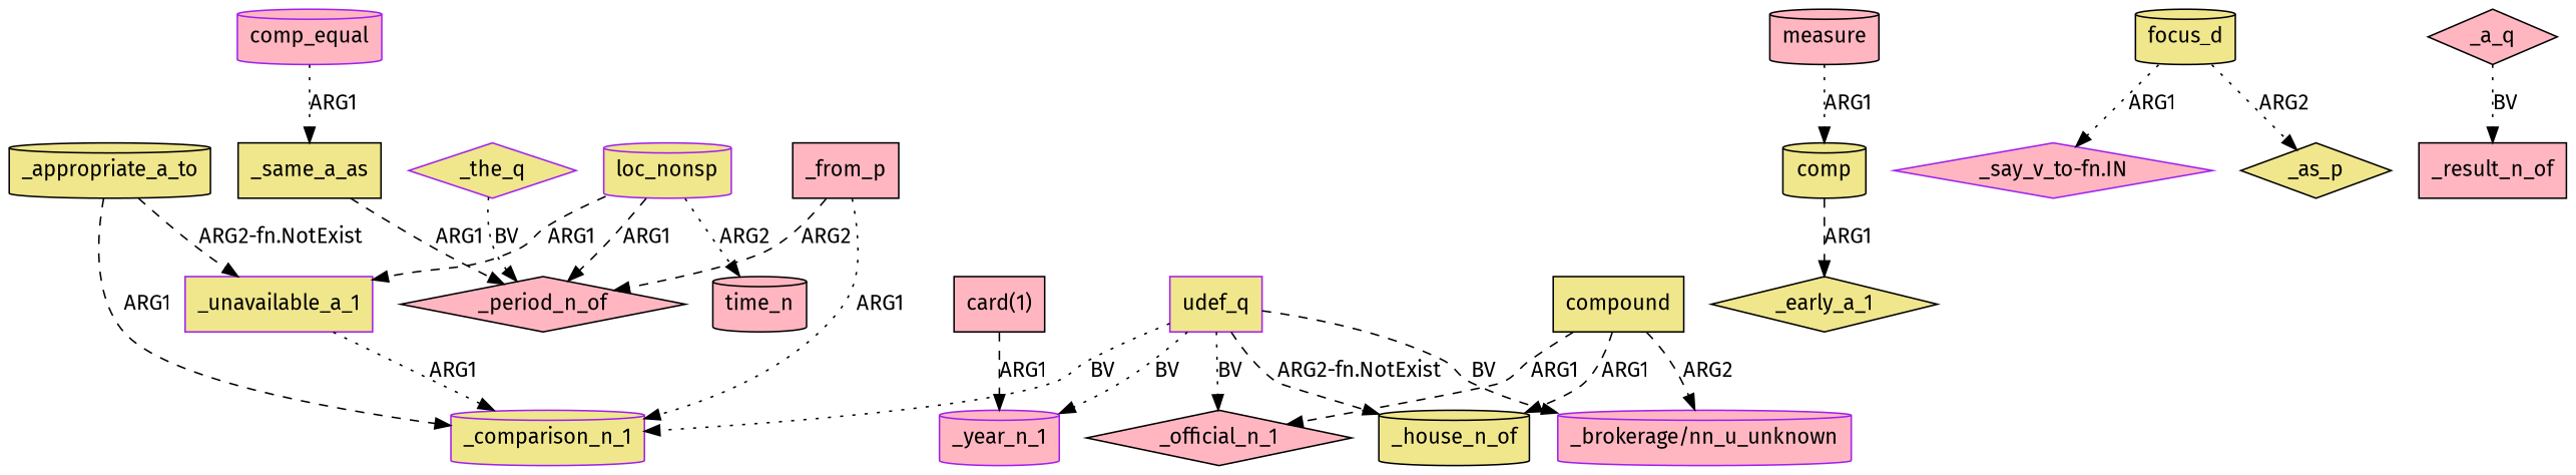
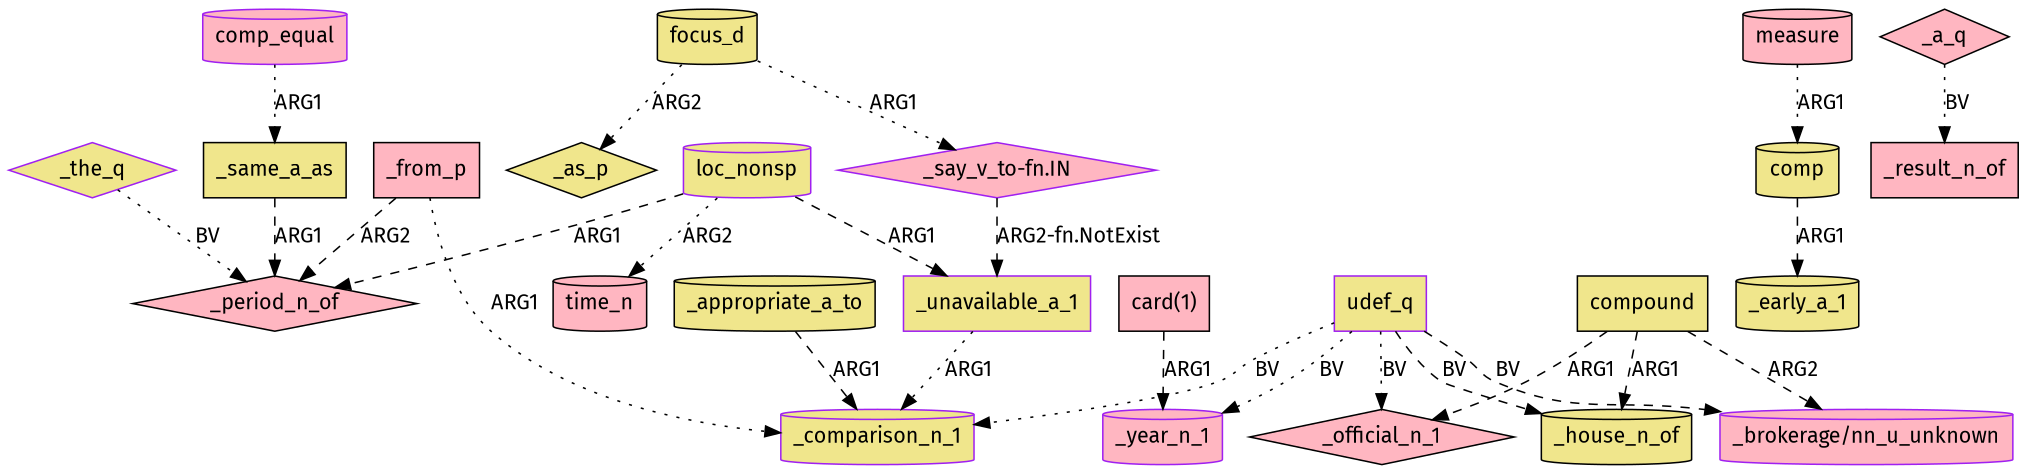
  digraph {
    fontname="Fira Sans"
    node [color=black fillcolor=khaki fontname="Fira Sans" shape=cylinder style=filled]
    edge [fontname="Fira Sans" style=dashed]
    _same_a_as [shape=box]
    _period_n_of [fillcolor=lightpink shape=diamond]
    measure [fillcolor=lightpink]
    comp
    _year_n_1 [color=purple fillcolor=lightpink]
-   _early_a_1 [shape=diamond]
+   _early_a_1
    time_n [fillcolor=lightpink]
    "_say_v_to-fn.IN" [color=purple fillcolor=lightpink shape=diamond]
    _unavailable_a_1 [color=purple shape=box]
    _official_n_1 [fillcolor=lightpink shape=diamond]
    _comparison_n_1 [color=purple]
    focus_d
    _as_p [shape=diamond]
    _result_n_of [fillcolor=lightpink shape=box]
    _a_q [fillcolor=lightpink shape=diamond]
    _from_p [fillcolor=lightpink shape=box]
    _appropriate_a_to
    compound [shape=box]
    "_brokerage/nn_u_unknown" [color=purple fillcolor=lightpink]
    _house_n_of
    loc_nonsp [color=purple]
    udef_q [color=purple shape=box]
    _the_q [color=purple shape=diamond]
    comp_equal [color=purple fillcolor=lightpink]
    "card(1)" [fillcolor=lightpink shape=box]
    _same_a_as -> _period_n_of [label=ARG1]
    measure -> comp [label=ARG1 style=dotted]
    comp -> _early_a_1 [label=ARG1]
-   _appropriate_a_to -> _unavailable_a_1 [label="ARG2-fn.NotExist"]
+   "_say_v_to-fn.IN" -> _unavailable_a_1 [label="ARG2-fn.NotExist"]
    _unavailable_a_1 -> _comparison_n_1 [label=ARG1 style=dotted]
    focus_d -> "_say_v_to-fn.IN" [label=ARG1 style=dotted]
    focus_d -> _as_p [label=ARG2 style=dotted]
    _a_q -> _result_n_of [label=BV style=dotted]
    _from_p -> _period_n_of [label=ARG2]
    _from_p -> _comparison_n_1 [label=ARG1 style=dotted]
    _appropriate_a_to -> _comparison_n_1 [label=ARG1]
    compound -> _official_n_1 [label=ARG1]
    compound -> "_brokerage/nn_u_unknown" [label=ARG2]
    compound -> _house_n_of [label=ARG1]
    loc_nonsp -> _period_n_of [label=ARG1]
    loc_nonsp -> time_n [label=ARG2 style=dotted]
    loc_nonsp -> _unavailable_a_1 [label=ARG1]
    udef_q -> _year_n_1 [label=BV style=dotted]
    udef_q -> _official_n_1 [label=BV style=dotted]
    udef_q -> _comparison_n_1 [label=BV style=dotted]
    udef_q -> "_brokerage/nn_u_unknown" [label=BV]
-   udef_q -> _house_n_of [label="ARG2-fn.NotExist"]
+   udef_q -> _house_n_of [label=BV]
    _the_q -> _period_n_of [label=BV style=dotted]
    comp_equal -> _same_a_as [label=ARG1 style=dotted]
    "card(1)" -> _year_n_1 [label=ARG1]
  }
